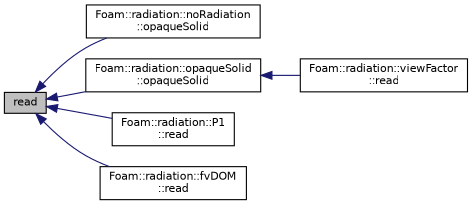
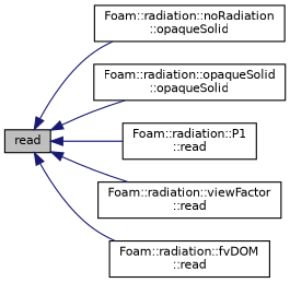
  digraph {
    rankdir=LR
    node [color=black fontname=Helvetica fontsize=10 shape=record]
    edge [color=midnightblue dir=back fontname=Helvetica fontsize=10 labelfontname=Helvetica labelfontsize=10 style=solid]
    n1 [fillcolor=grey75 fontcolor=black height=0.2 label=read style=filled width=0.4]
    n2 [height=0.2 label="Foam::radiation::noRadiation\l::opaqueSolid" width=0.4]
    n3 [height=0.2 label="Foam::radiation::opaqueSolid\l::opaqueSolid" width=0.4]
    n4 [height=0.2 label="Foam::radiation::P1\l::read" width=0.4]
    n5 [height=0.2 label="Foam::radiation::viewFactor\l::read" width=0.4]
    n6 [height=0.2 label="Foam::radiation::fvDOM\l::read" width=0.4]
    n1 -> n2
    n1 -> n3
    n1 -> n4
-   n3 -> n5
+   n1 -> n5
    n1 -> n6
  }
